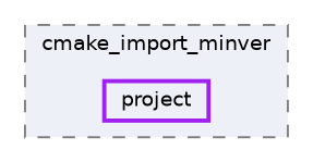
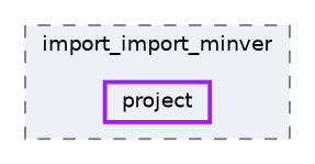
  digraph {
    compound=true
    n1 [color=purple fillcolor="#edf0f7" fontname=Helvetica fontsize=10 height=0.2 label=project shape=box style="filled,bold" width=0.4]
    subgraph cluster_1 {
      bgcolor="#edf0f7"
      fontname=Helvetica
      fontsize=10
-     label=cmake_import_minver
+     label=import_import_minver
      pencolor=grey50
      style="filled,dashed"
      n1
    }
  }
